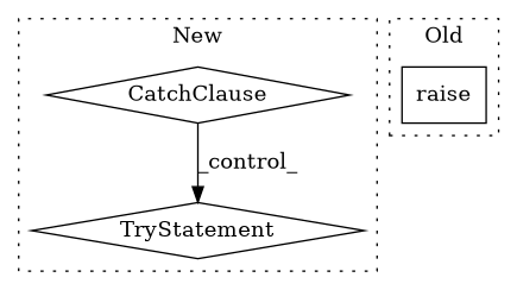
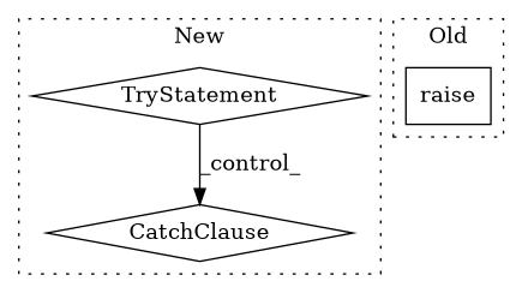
  digraph {
    node [shape=diamond]
    n1 [a=54 l=4 label=TryStatement s=4235]
    n2 [a=12 l="11,2" label=CatchClause s="4320,4365"]
    n3 [a=32 l=7 label=raise s=4045 shape=box]
    subgraph cluster_1 {
      label=New
      style=dotted
      n1
      n2
    }
    subgraph cluster_2 {
      label=Old
      style=dotted
      n3
    }
-   n2 -> n1 [label=_control_]
+   n1 -> n2 [label=_control_]
  }
